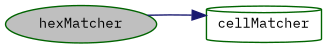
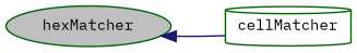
  digraph {
    rankdir=LR
    fontname="IBM Plex Mono"
    node [color=darkgreen fontname="IBM Plex Mono" fontsize=10]
    n1 [fillcolor=grey75 fontcolor=black height=0.2 label=hexMatcher shape=ellipse style=filled width=0.4]
    n2 [height=0.2 label=cellMatcher shape=cylinder width=0.4]
-   n2 -> n1 [color=midnightblue dir=back fontname="IBM Plex Mono" fontsize=10 labelfontname=FreeSans labelfontsize=10 style=solid]
+   n1 -> n2 [color=midnightblue dir=back fontname="IBM Plex Mono" fontsize=10 labelfontname=FreeSans labelfontsize=10 style=solid]
  }
